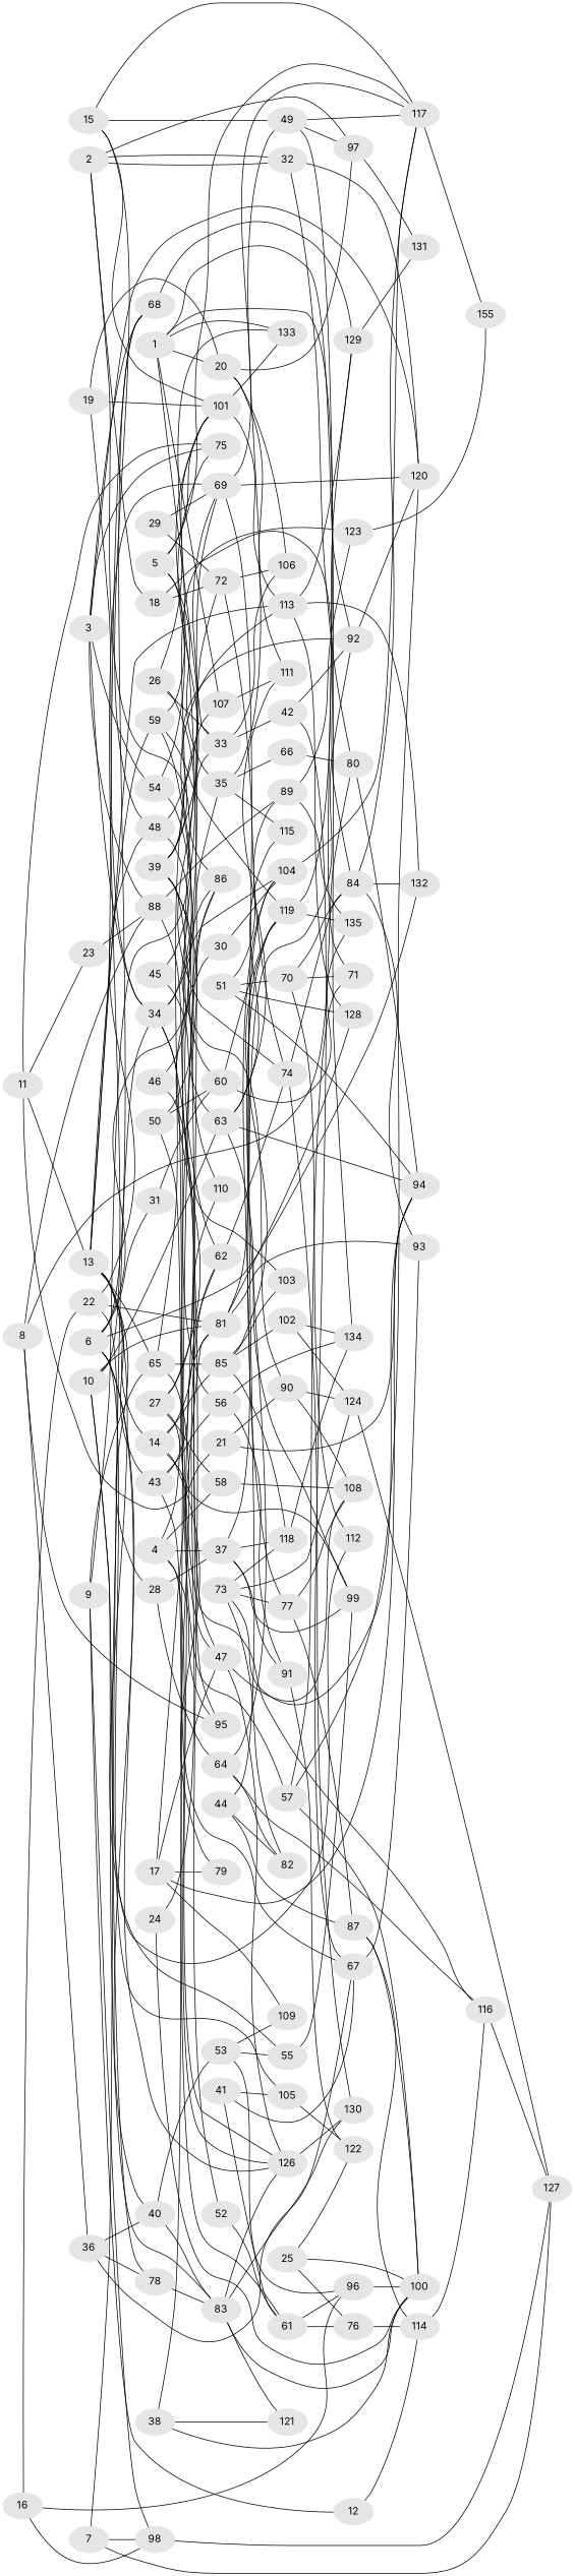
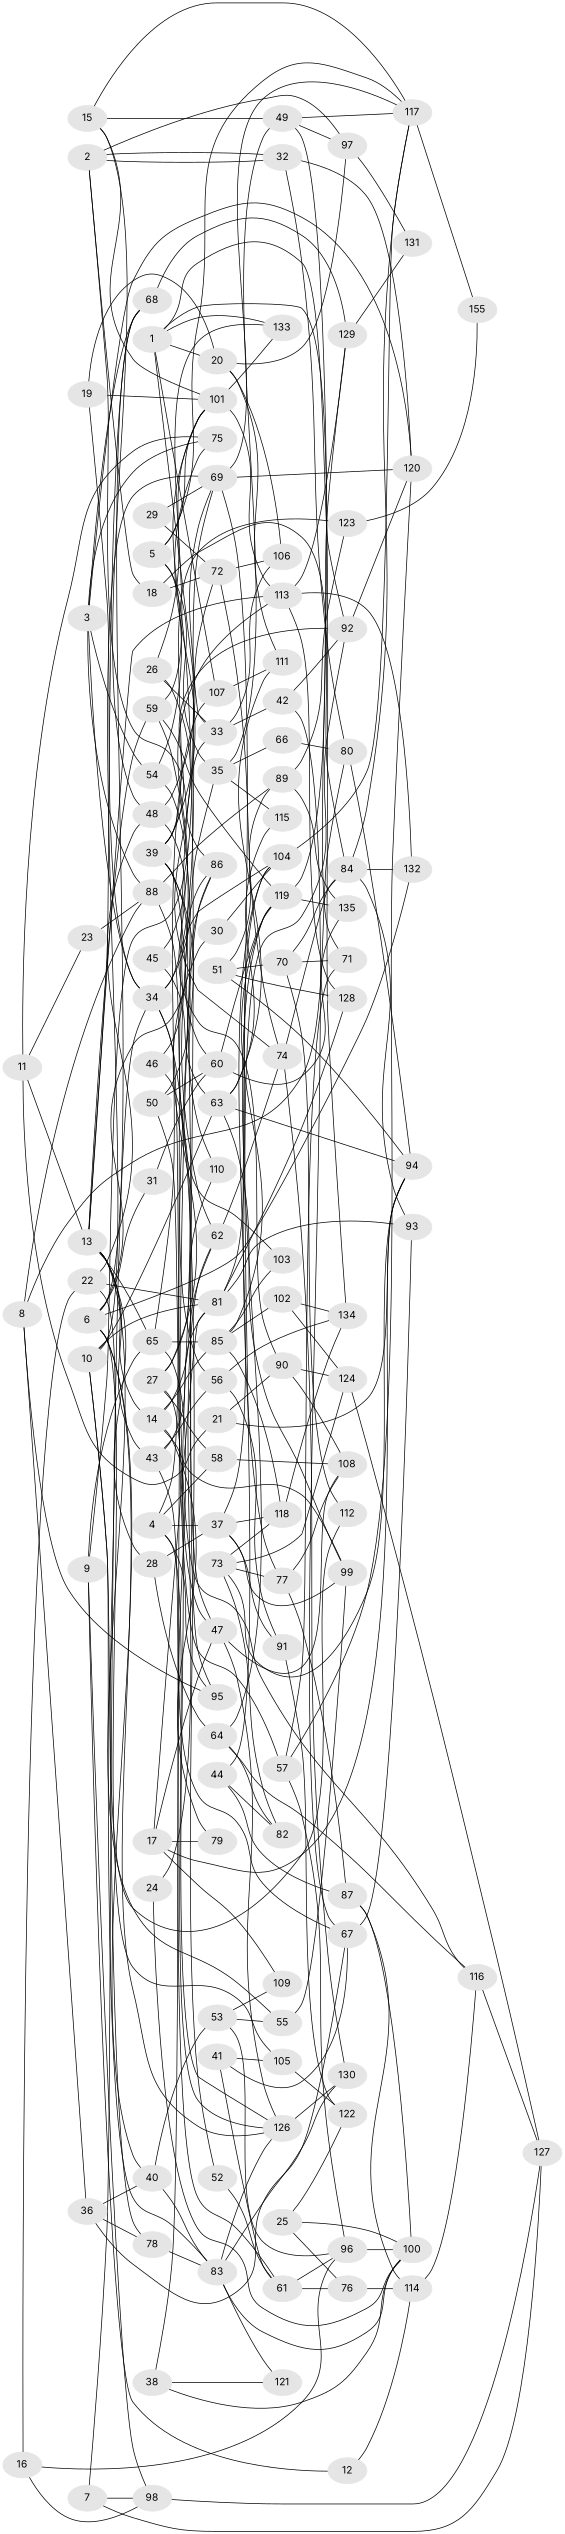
  graph {
    fontname=Inter
    rankdir=LR
    node [color=gray90 fontname=Inter style=filled]
    edge [fontname=Inter]
    1
    20
    33
    71
    92
    107
    133
    97
    106
    111
    42
    120
    2
    18
    32
    86
    72
    84
    80
    131
    3
    34
    54
    68
    75
    88
    35
    69
    52
    116
    101
    56
    129
    89
    103
    4
    37
    58
    95
    126
    99
    104
    91
    118
    108
    130
    5
    47
    117
    49
    66
    115
    98
    127
    113
    n56 [label=155]
    6
    31
    40
    105
    132
    60
    83
    53
    122
    7
    8
    36
    78
    67
    94
    9
    12
    65
    114
    85
    74
    10
    63
    81
    77
    128
    93
    100
    121
    11
    13
    21
    23
    14
    28
    43
    55
    59
    90
    62
    79
    64
    61
    119
    102
    15
    48
    134
    16
    22
    96
    112
    17
    109
    19
    124
    24
    25
    76
    26
    27
    30
    110
    82
    29
    135
    38
    39
    123
    41
    44
    87
    45
    46
    50
    57
    51
    70
    73
    1 -- 20
    1 -- 33
    1 -- 71
    1 -- 92
    1 -- 107
    1 -- 133
    20 -- 97
    20 -- 106
    20 -- 111
    33 -- 106
    33 -- 42
    92 -- 120
    107 -- 111
    97 -- 131
    42 -- 92
    42 -- 67
    2 -- 97
    2 -- 18
    2 -- 32
    2 -- 32
    2 -- 86
    18 -- 72
    18 -- 84
    32 -- 120
    32 -- 80
    72 -- 106
    72 -- 74
    84 -- 117
    84 -- 132
    84 -- 93
    80 -- 94
    3 -- 120
    3 -- 34
    3 -- 54
    3 -- 68
    3 -- 75
    3 -- 88
    34 -- 35
    34 -- 69
    34 -- 52
    34 -- 116
    54 -- 101
    54 -- 56
    68 -- 129
    88 -- 89
    88 -- 103
    35 -- 49
    35 -- 66
    35 -- 115
    69 -- 120
    69 -- 117
    69 -- 77
    52 -- 61
    116 -- 127
    101 -- 133
    101 -- 113
    56 -- 91
    56 -- 134
    129 -- 131
    89 -- 135
    89 -- 123
    4 -- 33
    4 -- 37
    4 -- 58
    4 -- 95
    4 -- 126
    37 -- 99
    37 -- 104
    37 -- 91
    37 -- 118
    58 -- 108
    126 -- 130
    104 -- 117
    91 -- 122
    118 -- 134
    5 -- 35
    5 -- 101
    5 -- 47
    5 -- 117
    47 -- 126
    47 -- 108
    117 -- n56
    49 -- 97
    49 -- 117
    49 -- 134
    66 -- 80
    98 -- 127
    113 -- 129
    113 -- 132
    113 -- 128
    6 -- 86
    6 -- 68
    6 -- 126
    6 -- 31
    6 -- 40
    6 -- 105
    6 -- 132
    31 -- 60
    40 -- 83
    40 -- 53
    105 -- 122
    60 -- 119
    60 -- 135
    83 -- 126
    83 -- 130
    83 -- 100
    83 -- 121
    53 -- 55
    53 -- 96
    53 -- 109
    7 -- 34
    7 -- 98
    7 -- 127
    8 -- 80
    8 -- 88
    8 -- 95
    8 -- 36
    36 -- 40
    36 -- 78
    36 -- 67
    78 -- 83
    67 -- 93
    9 -- 72
    9 -- 98
    9 -- 12
    9 -- 65
    12 -- 114
    65 -- 107
    65 -- 67
    65 -- 85
    114 -- 116
    85 -- 103
    85 -- 118
    85 -- 119
    85 -- 102
    74 -- 84
    74 -- 130
    10 -- 69
    10 -- 83
    10 -- 78
    10 -- 63
    10 -- 81
    63 -- 111
    63 -- 99
    63 -- 115
    63 -- 94
    81 -- 104
    81 -- 128
    81 -- 93
    77 -- 108
    77 -- 87
    11 -- 75
    11 -- 13
    11 -- 21
    11 -- 23
    13 -- 68
    13 -- 113
    13 -- 65
    13 -- 14
    13 -- 28
    13 -- 43
    13 -- 55
    13 -- 59
    21 -- 94
    21 -- 90
    23 -- 88
    14 -- 99
    14 -- 85
    14 -- 62
    14 -- 79
    28 -- 37
    28 -- 64
    43 -- 56
    43 -- 81
    43 -- 61
    55 -- 99
    59 -- 133
    59 -- 62
    59 -- 119
    90 -- 108
    90 -- 124
    62 -- 74
    64 -- 116
    64 -- 119
    64 -- 82
    61 -- 96
    61 -- 76
    119 -- 129
    119 -- 135
    102 -- 134
    102 -- 124
    15 -- 101
    15 -- 117
    15 -- 49
    15 -- 48
    48 -- 69
    48 -- 90
    16 -- 98
    16 -- 22
    16 -- 96
    22 -- 81
    22 -- 48
    22 -- 112
    96 -- 100
    17 -- 47
    17 -- 94
    17 -- 81
    17 -- 79
    17 -- 109
    19 -- 20
    19 -- 34
    19 -- 101
    124 -- 127
    24 -- 100
    24 -- 62
    25 -- 122
    25 -- 100
    25 -- 76
    76 -- 114
    26 -- 33
    26 -- 101
    26 -- 74
    27 -- 58
    27 -- 126
    27 -- 30
    27 -- 110
    30 -- 104
    29 -- 72
    29 -- 69
    38 -- 86
    38 -- 100
    38 -- 121
    39 -- 92
    39 -- 75
    39 -- 95
    39 -- 60
    39 -- 110
    39 -- 123
    123 -- n56
    41 -- 105
    41 -- 67
    41 -- 61
    44 -- 92
    44 -- 82
    44 -- 87
    87 -- 114
    87 -- 100
    45 -- 113
    45 -- 63
    46 -- 104
    46 -- 47
    50 -- 86
    50 -- 60
    50 -- 57
    57 -- 71
    57 -- 120
-   57 -- 100
+   57 -- 96
    51 -- 89
    51 -- 94
    51 -- 128
    51 -- 70
    70 -- 71
    70 -- 84
    70 -- 112
    73 -- 118
    73 -- 94
    73 -- 77
    73 -- 124
    73 -- 82
  }
